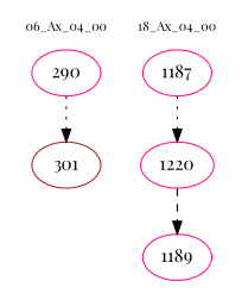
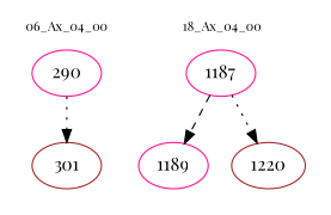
  digraph {
    fontname="Playfair Display"
    node [color=deeppink fontname="Playfair Display"]
    edge [color=black fontname="Playfair Display" style=dotted]
    n1 [label=290]
    n2 [color=brown label=301]
    n3 [label=1187]
    n4 [label=1189]
-   n5 [label=1220]
+   n5 [color=brown label=1220]
    subgraph cluster_1 {
      color=white
      fontsize=10
      label="06_Ax_04_00"
      n1
      n2
    }
    subgraph cluster_2 {
      color=white
      fontsize=10
      label="18_Ax_04_00"
      n3
      n4
      n5
    }
    n1 -> n2
-   n5 -> n4 [style=dashed]
+   n3 -> n4 [style=dashed]
    n3 -> n5
  }
